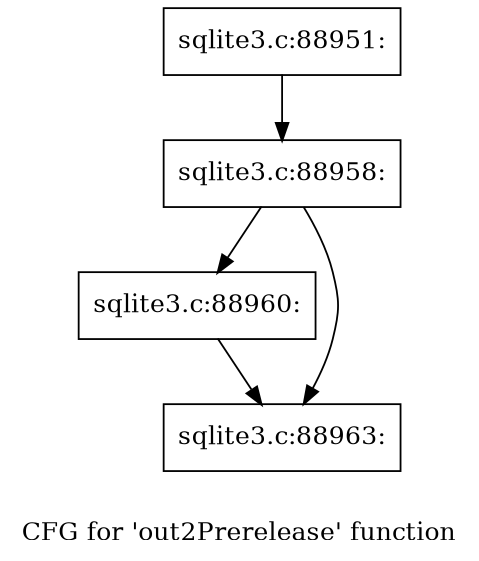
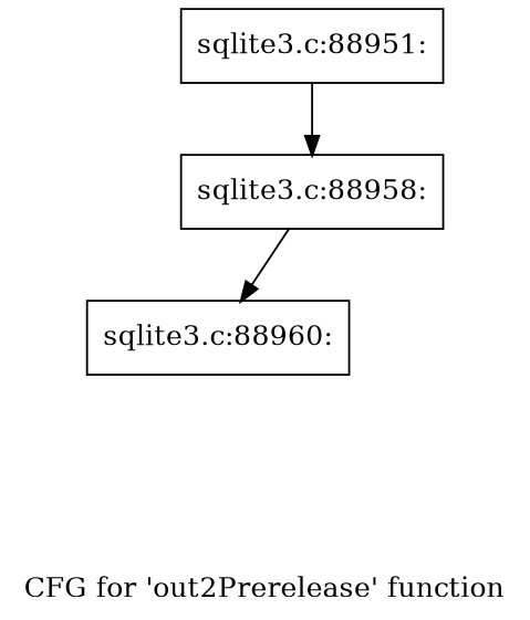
  digraph {
    label="CFG for 'out2Prerelease' function"
    node [shape=record]
    n1 [label="{sqlite3.c:88951:}"]
    n2 [label="{sqlite3.c:88958:}"]
    n3 [label="{sqlite3.c:88960:}"]
-   n4 [label="{sqlite3.c:88963:}"]
    n1 -> n2
    n2 -> n3
-   n2 -> n4
-   n3 -> n4
  }
